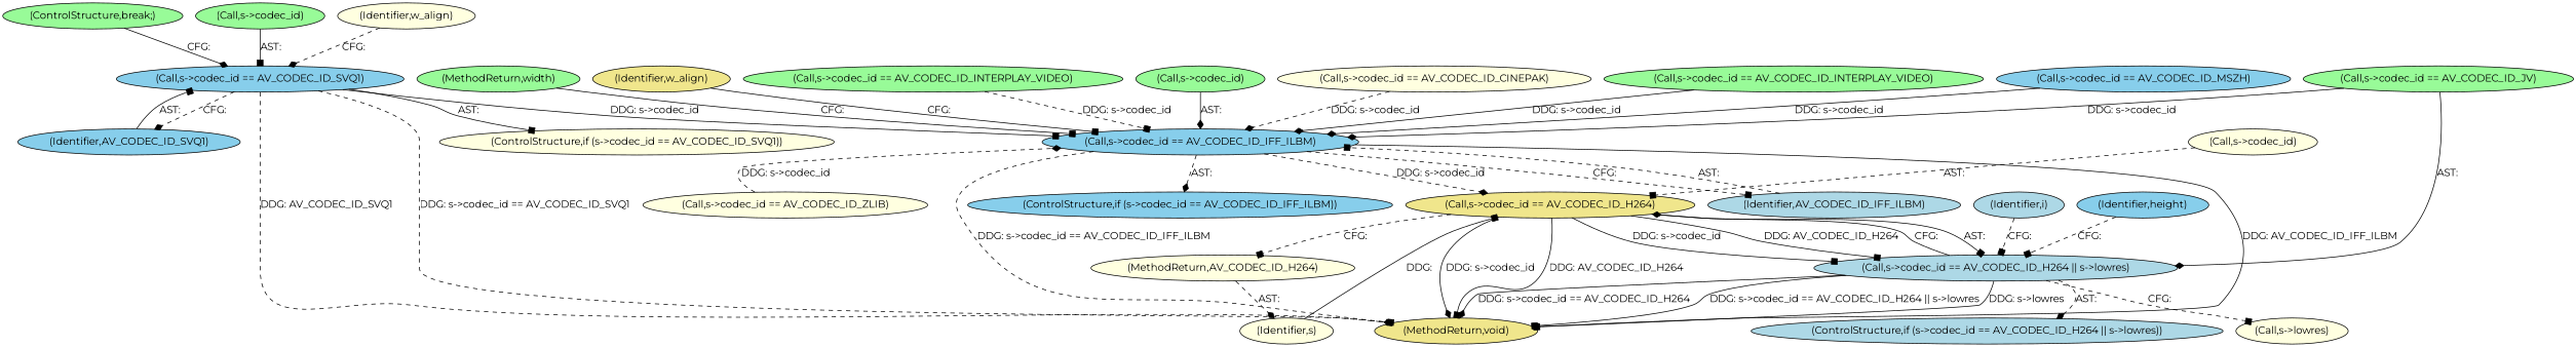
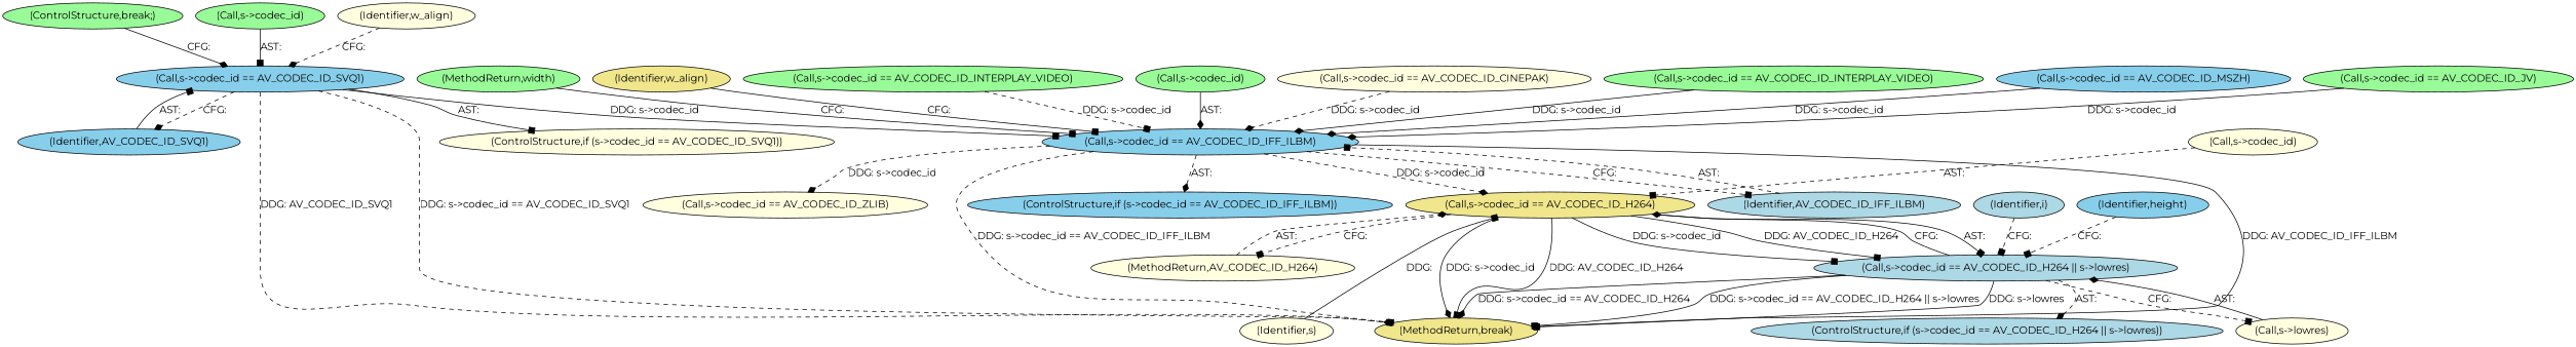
  digraph {
    fontname=Montserrat
    node [fillcolor=lightyellow fontname=Montserrat style=filled]
    edge [arrowhead=box fontname=Montserrat style=solid]
    n1 [fillcolor=skyblue label="(Call,s->codec_id == AV_CODEC_ID_SVQ1)"]
    n2 [fillcolor=skyblue label="(Call,s->codec_id == AV_CODEC_ID_IFF_ILBM)"]
-   n3 [fillcolor=khaki label="(MethodReturn,void)"]
+   n3 [fillcolor=khaki label="(MethodReturn,break)"]
    n4 [label="(ControlStructure,if (s->codec_id == AV_CODEC_ID_SVQ1))"]
    n5 [fillcolor=skyblue label="(Identifier,AV_CODEC_ID_SVQ1)"]
    n6 [fillcolor=khaki label="(Call,s->codec_id == AV_CODEC_ID_H264)"]
    n7 [fillcolor=skyblue label="(ControlStructure,if (s->codec_id == AV_CODEC_ID_IFF_ILBM))"]
    n8 [fillcolor=lightblue label="(Identifier,AV_CODEC_ID_IFF_ILBM)"]
    n9 [fillcolor=lightblue label="(Call,s->codec_id == AV_CODEC_ID_H264 || s->lowres)"]
    n10 [label="(MethodReturn,AV_CODEC_ID_H264)"]
    n11 [fillcolor=lightblue label="(ControlStructure,if (s->codec_id == AV_CODEC_ID_H264 || s->lowres))"]
    n12 [label="(Call,s->lowres)"]
    n13 [fillcolor=palegreen label="(Call,s->codec_id == AV_CODEC_ID_INTERPLAY_VIDEO)"]
    n14 [fillcolor=skyblue label="(Call,s->codec_id == AV_CODEC_ID_MSZH)"]
    n15 [fillcolor=lightblue label="(Identifier,i)"]
    n16 [fillcolor=palegreen label="(ControlStructure,break;)"]
    n17 [fillcolor=palegreen label="(Call,s->codec_id == AV_CODEC_ID_JV)"]
    n18 [fillcolor=palegreen label="(Call,s->codec_id)"]
    n19 [fillcolor=palegreen label="(MethodReturn,width)"]
    n20 [label="(Call,s->codec_id == AV_CODEC_ID_ZLIB)"]
    n21 [fillcolor=khaki label="(Identifier,w_align)"]
    n22 [fillcolor=palegreen label="(Call,s->codec_id == AV_CODEC_ID_INTERPLAY_VIDEO)"]
    n23 [fillcolor=palegreen label="(Call,s->codec_id)"]
    n24 [label="(Call,s->codec_id == AV_CODEC_ID_CINEPAK)"]
    n25 [fillcolor=skyblue label="(Identifier,height)"]
    n26 [label="(Identifier,w_align)"]
    n27 [label="(Call,s->codec_id)"]
    n28 [label="(Identifier,s)"]
    n1 -> n2 [label="DDG: s->codec_id"]
    n1 -> n3 [label="DDG: AV_CODEC_ID_SVQ1" style=dashed]
    n1 -> n3 [arrowhead=diamond label="DDG: s->codec_id == AV_CODEC_ID_SVQ1" style=dashed]
    n1 -> n4 [label="AST: "]
    n1 -> n5 [arrowhead=diamond label="CFG: " style=dashed]
    n2 -> n3 [label="DDG: s->codec_id == AV_CODEC_ID_IFF_ILBM" style=dashed]
    n2 -> n3 [label="DDG: AV_CODEC_ID_IFF_ILBM"]
    n2 -> n6 [arrowhead=diamond label="DDG: s->codec_id" style=dashed]
    n2 -> n7 [arrowhead=diamond label="AST: " style=dashed]
    n2 -> n8 [label="CFG: " style=dashed]
    n5 -> n1 [label="AST: "]
    n6 -> n3 [arrowhead=diamond label="DDG: s->codec_id"]
    n6 -> n3 [label="DDG: AV_CODEC_ID_H264"]
    n6 -> n9 [label="AST: "]
    n6 -> n9 [label="DDG: s->codec_id"]
    n6 -> n9 [label="DDG: AV_CODEC_ID_H264"]
    n6 -> n10 [label="CFG: " style=dashed]
    n8 -> n2 [label="AST: " style=dashed]
    n9 -> n3 [label="DDG: s->codec_id == AV_CODEC_ID_H264 || s->lowres"]
    n9 -> n3 [label="DDG: s->lowres"]
    n9 -> n3 [arrowhead=diamond label="DDG: s->codec_id == AV_CODEC_ID_H264"]
    n9 -> n6 [arrowhead=diamond label="CFG: "]
    n9 -> n11 [arrowhead=diamond label="AST: " style=dashed]
    n9 -> n12 [label="CFG: " style=dashed]
-   n10 -> n28 [arrowhead=diamond label="AST: " style=dashed]
-   n17 -> n9 [arrowhead=diamond label="AST: "]
+   n10 -> n6 [arrowhead=diamond label="AST: " style=dashed]
+   n12 -> n9 [arrowhead=diamond label="AST: "]
    n13 -> n2 [arrowhead=diamond label="DDG: s->codec_id"]
    n14 -> n2 [arrowhead=diamond label="DDG: s->codec_id"]
    n15 -> n9 [label="CFG: " style=dashed]
    n16 -> n1 [arrowhead=diamond label="CFG: "]
    n17 -> n2 [arrowhead=diamond label="DDG: s->codec_id"]
    n18 -> n1 [label="AST: "]
    n19 -> n2 [label="CFG: "]
-   n20 -> n2 [arrowhead=diamond label="DDG: s->codec_id" style=dashed]
+   n2 -> n20 [arrowhead=diamond label="DDG: s->codec_id" style=dashed]
    n21 -> n2 [label="CFG: "]
    n22 -> n2 [label="DDG: s->codec_id" style=dashed]
    n23 -> n2 [arrowhead=diamond label="AST: "]
    n24 -> n2 [arrowhead=diamond label="DDG: s->codec_id" style=dashed]
    n25 -> n9 [label="CFG: " style=dashed]
    n26 -> n1 [arrowhead=diamond label="CFG: " style=dashed]
    n27 -> n6 [label="AST: " style=dashed]
    n28 -> n6 [label="DDG: "]
  }
